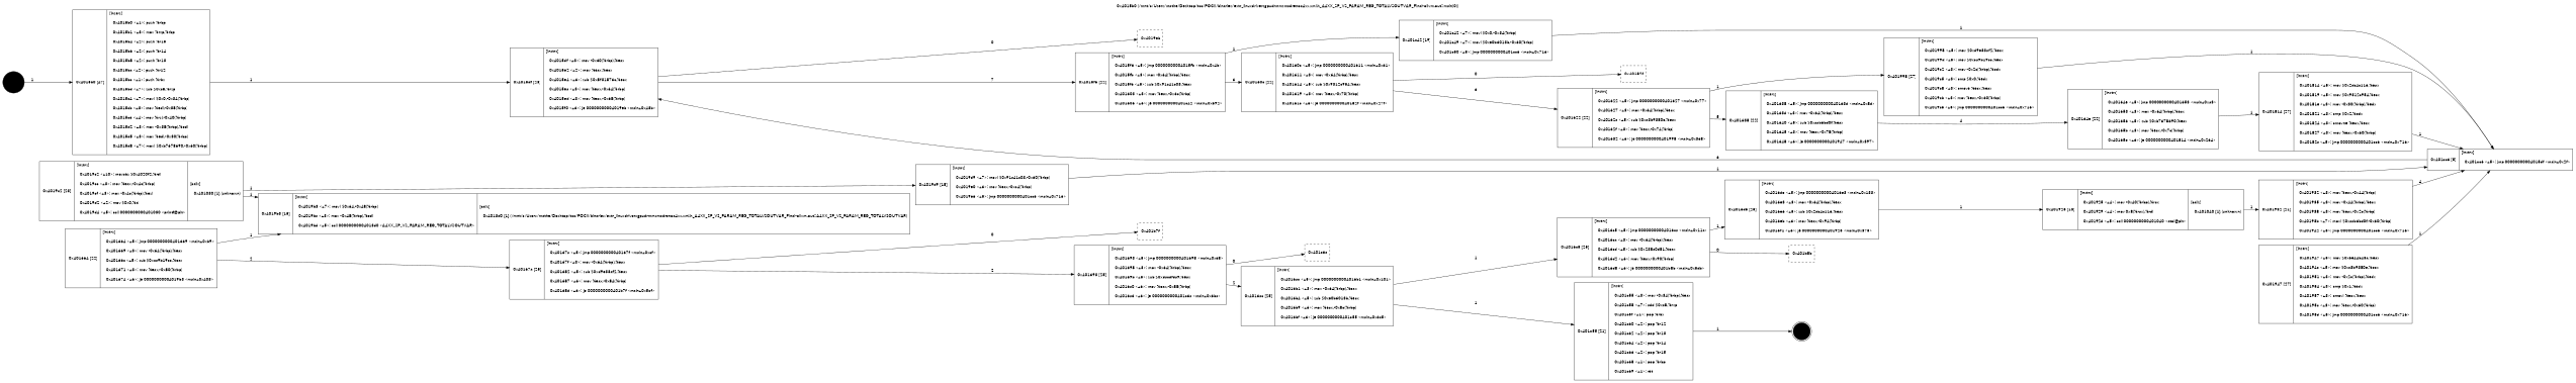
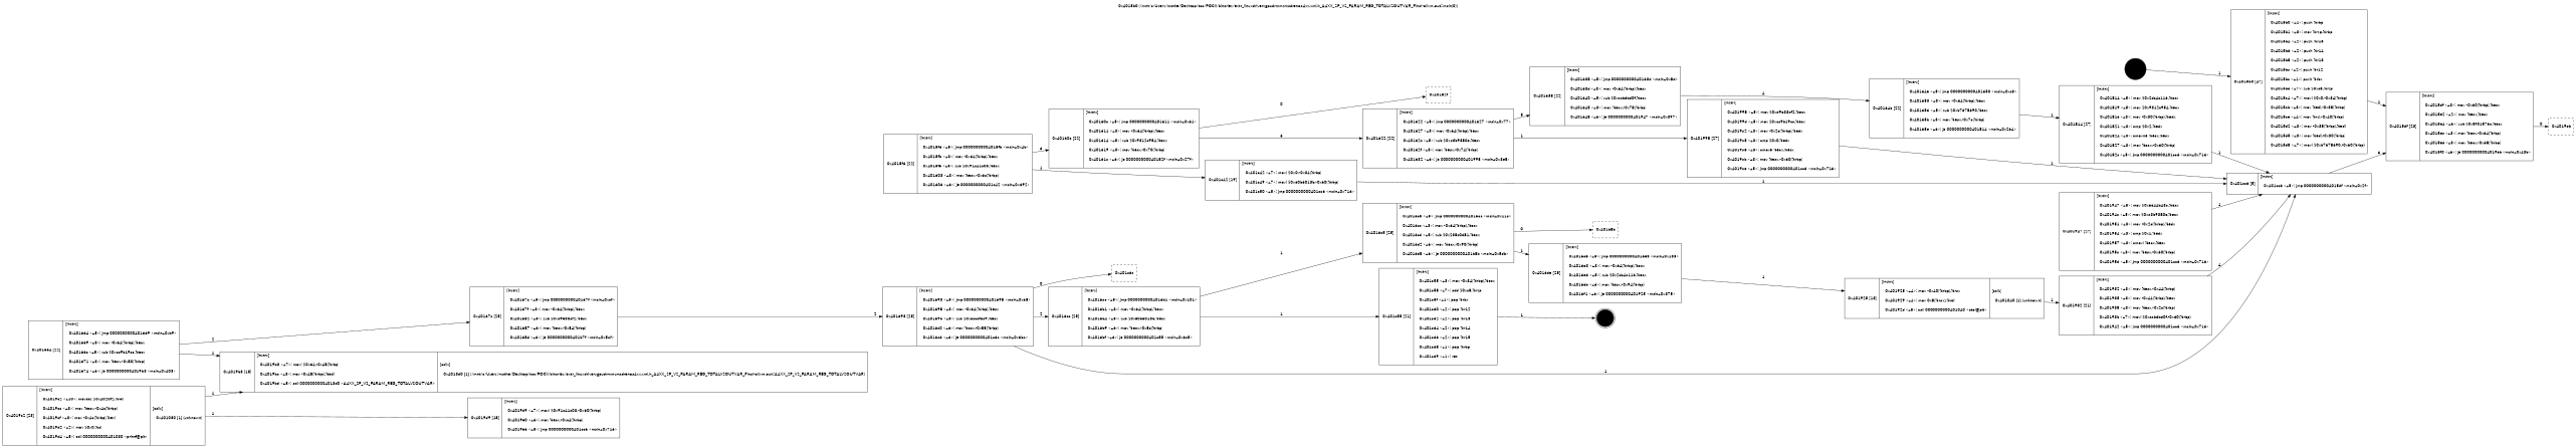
  digraph {
    fontname=Lato
    label="0x4015b0 (/mnt/c/Users/mathe/Desktop/tcc/POCII/binaries/extr_linuxdriversgpudrmmsmadrenoa4xx.xml.h_A4XX_SP_VS_PARAM_REG_TOTALVSOUTVAR_Final-ollvm.out::main(0))"
    labelloc=t
    rankdir=LR
    node [fontname=Lato shape=record]
    edge [fontname=Lato]
    Entry [fillcolor=black height=0.3 shape=circle style=filled width=0.3]
    n2 [label="{\n     0x4015b0 [47]\l\n     | [instrs]\l\n     &nbsp;&nbsp;0x4015b0 \<+1\>: push %rbp\l\n     &nbsp;&nbsp;0x4015b1 \<+3\>: mov %rsp,%rbp\l\n     &nbsp;&nbsp;0x4015b4 \<+2\>: push %r15\l\n     &nbsp;&nbsp;0x4015b6 \<+2\>: push %r14\l\n     &nbsp;&nbsp;0x4015b8 \<+2\>: push %r13\l\n     &nbsp;&nbsp;0x4015ba \<+2\>: push %r12\l\n     &nbsp;&nbsp;0x4015bc \<+1\>: push %rbx\l\n     &nbsp;&nbsp;0x4015bd \<+7\>: sub $0xa8,%rsp\l\n     &nbsp;&nbsp;0x4015c4 \<+7\>: movl $0x0,-0x34(%rbp)\l\n     &nbsp;&nbsp;0x4015cb \<+3\>: mov %edi,-0x38(%rbp)\l\n     &nbsp;&nbsp;0x4015ce \<+4\>: mov %rsi,-0x40(%rbp)\l\n     &nbsp;&nbsp;0x4015d2 \<+3\>: mov -0x38(%rbp),%edi\l\n     &nbsp;&nbsp;0x4015d5 \<+3\>: mov %edi,-0x30(%rbp)\l\n     &nbsp;&nbsp;0x4015d8 \<+7\>: movl $0xb7678690,-0x60(%rbp)\l\n  }"]
    n3 [label="{\n     0x4015df [23]\l\n     | [instrs]\l\n     &nbsp;&nbsp;0x4015df \<+3\>: mov -0x60(%rbp),%eax\l\n     &nbsp;&nbsp;0x4015e2 \<+2\>: mov %eax,%ecx\l\n     &nbsp;&nbsp;0x4015e4 \<+6\>: sub $0x8f31876c,%ecx\l\n     &nbsp;&nbsp;0x4015ea \<+3\>: mov %eax,-0x64(%rbp)\l\n     &nbsp;&nbsp;0x4015ed \<+3\>: mov %ecx,-0x68(%rbp)\l\n     &nbsp;&nbsp;0x4015f0 \<+6\>: je 00000000004019eb \<main+0x43b\>\l\n  }"]
    n4 [label="{\n     0x4019eb\l\n  }" style=dashed]
    n5 [label="{\n     0x4015f6 [22]\l\n     | [instrs]\l\n     &nbsp;&nbsp;0x4015f6 \<+5\>: jmp 00000000004015fb \<main+0x4b\>\l\n     &nbsp;&nbsp;0x4015fb \<+3\>: mov -0x64(%rbp),%eax\l\n     &nbsp;&nbsp;0x4015fe \<+5\>: sub $0x91a41c03,%eax\l\n     &nbsp;&nbsp;0x401603 \<+3\>: mov %eax,-0x6c(%rbp)\l\n     &nbsp;&nbsp;0x401606 \<+6\>: je 0000000000401c42 \<main+0x692\>\l\n  }"]
    n6 [label="{\n     0x401c42 [19]\l\n     | [instrs]\l\n     &nbsp;&nbsp;0x401c42 \<+7\>: movl $0x0,-0x34(%rbp)\l\n     &nbsp;&nbsp;0x401c49 \<+7\>: movl $0xe0b6013b,-0x60(%rbp)\l\n     &nbsp;&nbsp;0x401c50 \<+5\>: jmp 0000000000401cc6 \<main+0x716\>\l\n  }"]
    n7 [label="{\n     0x40160c [22]\l\n     | [instrs]\l\n     &nbsp;&nbsp;0x40160c \<+5\>: jmp 0000000000401611 \<main+0x61\>\l\n     &nbsp;&nbsp;0x401611 \<+3\>: mov -0x64(%rbp),%eax\l\n     &nbsp;&nbsp;0x401614 \<+5\>: sub $0x9312c954,%eax\l\n     &nbsp;&nbsp;0x401619 \<+3\>: mov %eax,-0x70(%rbp)\l\n     &nbsp;&nbsp;0x40161c \<+6\>: je 000000000040182f \<main+0x27f\>\l\n  }"]
    n8 [label="{\n     0x401cc6 [5]\l\n     | [instrs]\l\n     &nbsp;&nbsp;0x401cc6 \<+5\>: jmp 00000000004015df \<main+0x2f\>\l\n  }"]
    n9 [label="{\n     0x40182f\l\n  }" style=dashed]
    n10 [label="{\n     0x401622 [22]\l\n     | [instrs]\l\n     &nbsp;&nbsp;0x401622 \<+5\>: jmp 0000000000401627 \<main+0x77\>\l\n     &nbsp;&nbsp;0x401627 \<+3\>: mov -0x64(%rbp),%eax\l\n     &nbsp;&nbsp;0x40162a \<+5\>: sub $0xa3b9380e,%eax\l\n     &nbsp;&nbsp;0x40162f \<+3\>: mov %eax,-0x74(%rbp)\l\n     &nbsp;&nbsp;0x401632 \<+6\>: je 0000000000401998 \<main+0x3e8\>\l\n  }"]
    Exit [fillcolor=black height=0.3 peripheries=2 shape=circle style=filled width=0.3]
    n12 [label="{\n     0x401998 [27]\l\n     | [instrs]\l\n     &nbsp;&nbsp;0x401998 \<+5\>: mov $0xd9e33af2,%eax\l\n     &nbsp;&nbsp;0x40199d \<+5\>: mov $0xca9b19cc,%ecx\l\n     &nbsp;&nbsp;0x4019a2 \<+3\>: mov -0x2c(%rbp),%edx\l\n     &nbsp;&nbsp;0x4019a5 \<+3\>: cmp $0x0,%edx\l\n     &nbsp;&nbsp;0x4019a8 \<+3\>: cmove %ecx,%eax\l\n     &nbsp;&nbsp;0x4019ab \<+3\>: mov %eax,-0x60(%rbp)\l\n     &nbsp;&nbsp;0x4019ae \<+5\>: jmp 0000000000401cc6 \<main+0x716\>\l\n  }"]
    n13 [label="{\n     0x401638 [22]\l\n     | [instrs]\l\n     &nbsp;&nbsp;0x401638 \<+5\>: jmp 000000000040163d \<main+0x8d\>\l\n     &nbsp;&nbsp;0x40163d \<+3\>: mov -0x64(%rbp),%eax\l\n     &nbsp;&nbsp;0x401640 \<+5\>: sub $0xaab6bd0f,%eax\l\n     &nbsp;&nbsp;0x401645 \<+3\>: mov %eax,-0x78(%rbp)\l\n     &nbsp;&nbsp;0x401648 \<+6\>: je 0000000000401947 \<main+0x397\>\l\n  }"]
    n14 [label="{\n     0x4019d9 [18]\l\n     | [instrs]\l\n     &nbsp;&nbsp;0x4019d9 \<+7\>: movl $0x91a41c03,-0x60(%rbp)\l\n     &nbsp;&nbsp;0x4019e0 \<+6\>: mov %eax,-0xc4(%rbp)\l\n     &nbsp;&nbsp;0x4019e6 \<+5\>: jmp 0000000000401cc6 \<main+0x716\>\l\n  }"]
    n15 [label="{\n     0x40164e [22]\l\n     | [instrs]\l\n     &nbsp;&nbsp;0x40164e \<+5\>: jmp 0000000000401653 \<main+0xa3\>\l\n     &nbsp;&nbsp;0x401653 \<+3\>: mov -0x64(%rbp),%eax\l\n     &nbsp;&nbsp;0x401656 \<+5\>: sub $0xb7678690,%eax\l\n     &nbsp;&nbsp;0x40165b \<+3\>: mov %eax,-0x7c(%rbp)\l\n     &nbsp;&nbsp;0x40165e \<+6\>: je 0000000000401814 \<main+0x264\>\l\n  }"]
    n16 [label="{\n     0x4019c2 [23]\l\n     | [instrs]\l\n     &nbsp;&nbsp;0x4019c2 \<+10\>: movabs $0x4020f2,%rdi\l\n     &nbsp;&nbsp;0x4019cc \<+3\>: mov %eax,-0x4c(%rbp)\l\n     &nbsp;&nbsp;0x4019cf \<+3\>: mov -0x4c(%rbp),%esi\l\n     &nbsp;&nbsp;0x4019d2 \<+2\>: mov $0x0,%al\l\n     &nbsp;&nbsp;0x4019d4 \<+5\>: call 0000000000401030 \<printf@plt\>\l\n     | [calls]\l\n     &nbsp;&nbsp;0x401030 \{1\} (unknown)\l\n  }"]
    n17 [label="{\n     0x4019b3 [15]\l\n     | [instrs]\l\n     &nbsp;&nbsp;0x4019b3 \<+7\>: movl $0x64,-0x48(%rbp)\l\n     &nbsp;&nbsp;0x4019ba \<+3\>: mov -0x48(%rbp),%edi\l\n     &nbsp;&nbsp;0x4019bd \<+5\>: call 00000000004013d0 \<A4XX_SP_VS_PARAM_REG_TOTALVSOUTVAR\>\l\n     | [calls]\l\n     &nbsp;&nbsp;0x4013d0 \{1\} (/mnt/c/Users/mathe/Desktop/tcc/POCII/binaries/extr_linuxdriversgpudrmmsmadrenoa4xx.xml.h_A4XX_SP_VS_PARAM_REG_TOTALVSOUTVAR_Final-ollvm.out::A4XX_SP_VS_PARAM_REG_TOTALVSOUTVAR)\l\n  }"]
    n18 [label="{\n     0x401947 [27]\l\n     | [instrs]\l\n     &nbsp;&nbsp;0x401947 \<+5\>: mov $0x6e44b43a,%eax\l\n     &nbsp;&nbsp;0x40194c \<+5\>: mov $0xa3b9380e,%ecx\l\n     &nbsp;&nbsp;0x401951 \<+3\>: mov -0x2c(%rbp),%edx\l\n     &nbsp;&nbsp;0x401954 \<+3\>: cmp $0x1,%edx\l\n     &nbsp;&nbsp;0x401957 \<+3\>: cmovl %ecx,%eax\l\n     &nbsp;&nbsp;0x40195a \<+3\>: mov %eax,-0x60(%rbp)\l\n     &nbsp;&nbsp;0x40195d \<+5\>: jmp 0000000000401cc6 \<main+0x716\>\l\n  }"]
    n19 [label="{\n     0x401814 [27]\l\n     | [instrs]\l\n     &nbsp;&nbsp;0x401814 \<+5\>: mov $0x2dc4c116,%eax\l\n     &nbsp;&nbsp;0x401819 \<+5\>: mov $0x9312c954,%ecx\l\n     &nbsp;&nbsp;0x40181e \<+3\>: mov -0x30(%rbp),%edx\l\n     &nbsp;&nbsp;0x401821 \<+3\>: cmp $0x2,%edx\l\n     &nbsp;&nbsp;0x401824 \<+3\>: cmovne %ecx,%eax\l\n     &nbsp;&nbsp;0x401827 \<+3\>: mov %eax,-0x60(%rbp)\l\n     &nbsp;&nbsp;0x40182a \<+5\>: jmp 0000000000401cc6 \<main+0x716\>\l\n  }"]
    n20 [label="{\n     0x401932 [21]\l\n     | [instrs]\l\n     &nbsp;&nbsp;0x401932 \<+3\>: mov %eax,-0x44(%rbp)\l\n     &nbsp;&nbsp;0x401935 \<+3\>: mov -0x44(%rbp),%eax\l\n     &nbsp;&nbsp;0x401938 \<+3\>: mov %eax,-0x2c(%rbp)\l\n     &nbsp;&nbsp;0x40193b \<+7\>: movl $0xaab6bd0f,-0x60(%rbp)\l\n     &nbsp;&nbsp;0x401942 \<+5\>: jmp 0000000000401cc6 \<main+0x716\>\l\n  }"]
    n21 [label="{\n     0x401664 [22]\l\n     | [instrs]\l\n     &nbsp;&nbsp;0x401664 \<+5\>: jmp 0000000000401669 \<main+0xb9\>\l\n     &nbsp;&nbsp;0x401669 \<+3\>: mov -0x64(%rbp),%eax\l\n     &nbsp;&nbsp;0x40166c \<+5\>: sub $0xca9b19cc,%eax\l\n     &nbsp;&nbsp;0x401671 \<+3\>: mov %eax,-0x80(%rbp)\l\n     &nbsp;&nbsp;0x401674 \<+6\>: je 00000000004019b3 \<main+0x403\>\l\n  }"]
    n22 [label="{\n     0x40167a [25]\l\n     | [instrs]\l\n     &nbsp;&nbsp;0x40167a \<+5\>: jmp 000000000040167f \<main+0xcf\>\l\n     &nbsp;&nbsp;0x40167f \<+3\>: mov -0x64(%rbp),%eax\l\n     &nbsp;&nbsp;0x401682 \<+5\>: sub $0xd9e33af2,%eax\l\n     &nbsp;&nbsp;0x401687 \<+6\>: mov %eax,-0x84(%rbp)\l\n     &nbsp;&nbsp;0x40168d \<+6\>: je 0000000000401b7f \<main+0x5cf\>\l\n  }"]
-   n23 [label="{\n     0x401b7f\l\n  }" style=dashed]
    n24 [label="{\n     0x401693 [25]\l\n     | [instrs]\l\n     &nbsp;&nbsp;0x401693 \<+5\>: jmp 0000000000401698 \<main+0xe8\>\l\n     &nbsp;&nbsp;0x401698 \<+3\>: mov -0x64(%rbp),%eax\l\n     &nbsp;&nbsp;0x40169b \<+5\>: sub $0xdacdfda9,%eax\l\n     &nbsp;&nbsp;0x4016a0 \<+6\>: mov %eax,-0x88(%rbp)\l\n     &nbsp;&nbsp;0x4016a6 \<+6\>: je 0000000000401c6a \<main+0x6ba\>\l\n  }"]
    n25 [label="{\n     0x401925 [13]\l\n     | [instrs]\l\n     &nbsp;&nbsp;0x401925 \<+4\>: mov -0x40(%rbp),%rax\l\n     &nbsp;&nbsp;0x401929 \<+4\>: mov 0x8(%rax),%rdi\l\n     &nbsp;&nbsp;0x40192d \<+5\>: call 0000000000401040 \<atoi@plt\>\l\n     | [calls]\l\n     &nbsp;&nbsp;0x401040 \{1\} (unknown)\l\n  }"]
    n26 [label="{\n     0x401c6a\l\n  }" style=dashed]
    n27 [label="{\n     0x4016ac [25]\l\n     | [instrs]\l\n     &nbsp;&nbsp;0x4016ac \<+5\>: jmp 00000000004016b1 \<main+0x101\>\l\n     &nbsp;&nbsp;0x4016b1 \<+3\>: mov -0x64(%rbp),%eax\l\n     &nbsp;&nbsp;0x4016b4 \<+5\>: sub $0xe0b6013b,%eax\l\n     &nbsp;&nbsp;0x4016b9 \<+6\>: mov %eax,-0x8c(%rbp)\l\n     &nbsp;&nbsp;0x4016bf \<+6\>: je 0000000000401c55 \<main+0x6a5\>\l\n  }"]
    n28 [label="{\n     0x4016de [25]\l\n     | [instrs]\l\n     &nbsp;&nbsp;0x4016de \<+5\>: jmp 00000000004016e3 \<main+0x133\>\l\n     &nbsp;&nbsp;0x4016e3 \<+3\>: mov -0x64(%rbp),%eax\l\n     &nbsp;&nbsp;0x4016e6 \<+5\>: sub $0x2dc4c116,%eax\l\n     &nbsp;&nbsp;0x4016eb \<+6\>: mov %eax,-0x94(%rbp)\l\n     &nbsp;&nbsp;0x4016f1 \<+6\>: je 0000000000401925 \<main+0x375\>\l\n  }"]
    n29 [label="{\n     0x4016c5 [25]\l\n     | [instrs]\l\n     &nbsp;&nbsp;0x4016c5 \<+5\>: jmp 00000000004016ca \<main+0x11a\>\l\n     &nbsp;&nbsp;0x4016ca \<+3\>: mov -0x64(%rbp),%eax\l\n     &nbsp;&nbsp;0x4016cd \<+5\>: sub $0x238a0d81,%eax\l\n     &nbsp;&nbsp;0x4016d2 \<+6\>: mov %eax,-0x90(%rbp)\l\n     &nbsp;&nbsp;0x4016d8 \<+6\>: je 0000000000401b8b \<main+0x5db\>\l\n  }"]
    n30 [label="{\n     0x401c55 [21]\l\n     | [instrs]\l\n     &nbsp;&nbsp;0x401c55 \<+3\>: mov -0x34(%rbp),%eax\l\n     &nbsp;&nbsp;0x401c58 \<+7\>: add $0xa8,%rsp\l\n     &nbsp;&nbsp;0x401c5f \<+1\>: pop %rbx\l\n     &nbsp;&nbsp;0x401c60 \<+2\>: pop %r12\l\n     &nbsp;&nbsp;0x401c62 \<+2\>: pop %r13\l\n     &nbsp;&nbsp;0x401c64 \<+2\>: pop %r14\l\n     &nbsp;&nbsp;0x401c66 \<+2\>: pop %r15\l\n     &nbsp;&nbsp;0x401c68 \<+1\>: pop %rbp\l\n     &nbsp;&nbsp;0x401c69 \<+1\>: ret\l\n  }"]
    n31 [label="{\n     0x401b8b\l\n  }" style=dashed]
    Entry -> n2 [label=" 1"]
    n2 -> n3 [label=" 1"]
    n3 -> n4 [label=" 0"]
-   n3 -> n5 [label=" 7"]
    n5 -> n6 [label=" 1"]
    n5 -> n7 [label=" 6"]
    n6 -> n8 [label=" 1"]
    n7 -> n9 [label=" 0"]
    n7 -> n10 [label=" 6"]
    n8 -> n3 [label=" 6"]
    n10 -> n12 [label=" 1"]
    n10 -> n13 [label=" 5"]
    n12 -> n8 [label=" 1"]
    n13 -> n15 [label=" 4"]
-   n14 -> n8 [label=" 1"]
+   n24 -> n8 [label=" 1"]
    n15 -> n19 [label=" 1"]
    n16 -> n14 [label=" 1"]
    n16 -> n17 [label=" 1"]
    n18 -> n8 [label=" 1"]
    n19 -> n8 [label=" 1"]
    n20 -> n8 [label=" 4"]
    n21 -> n17 [label=" 1"]
    n21 -> n22 [label=" 2"]
-   n22 -> n23 [label=" 0"]
    n22 -> n24 [label=" 2"]
    n24 -> n26 [label=" 0"]
    n24 -> n27 [label=" 2"]
    n25 -> n20 [label=" 1"]
    n27 -> n29 [label=" 1"]
    n27 -> n30 [label=" 1"]
    n28 -> n25 [label=" 1"]
    n29 -> n28 [label=" 1"]
    n29 -> n31 [label=" 0"]
    n30 -> Exit [label=" 1"]
  }
